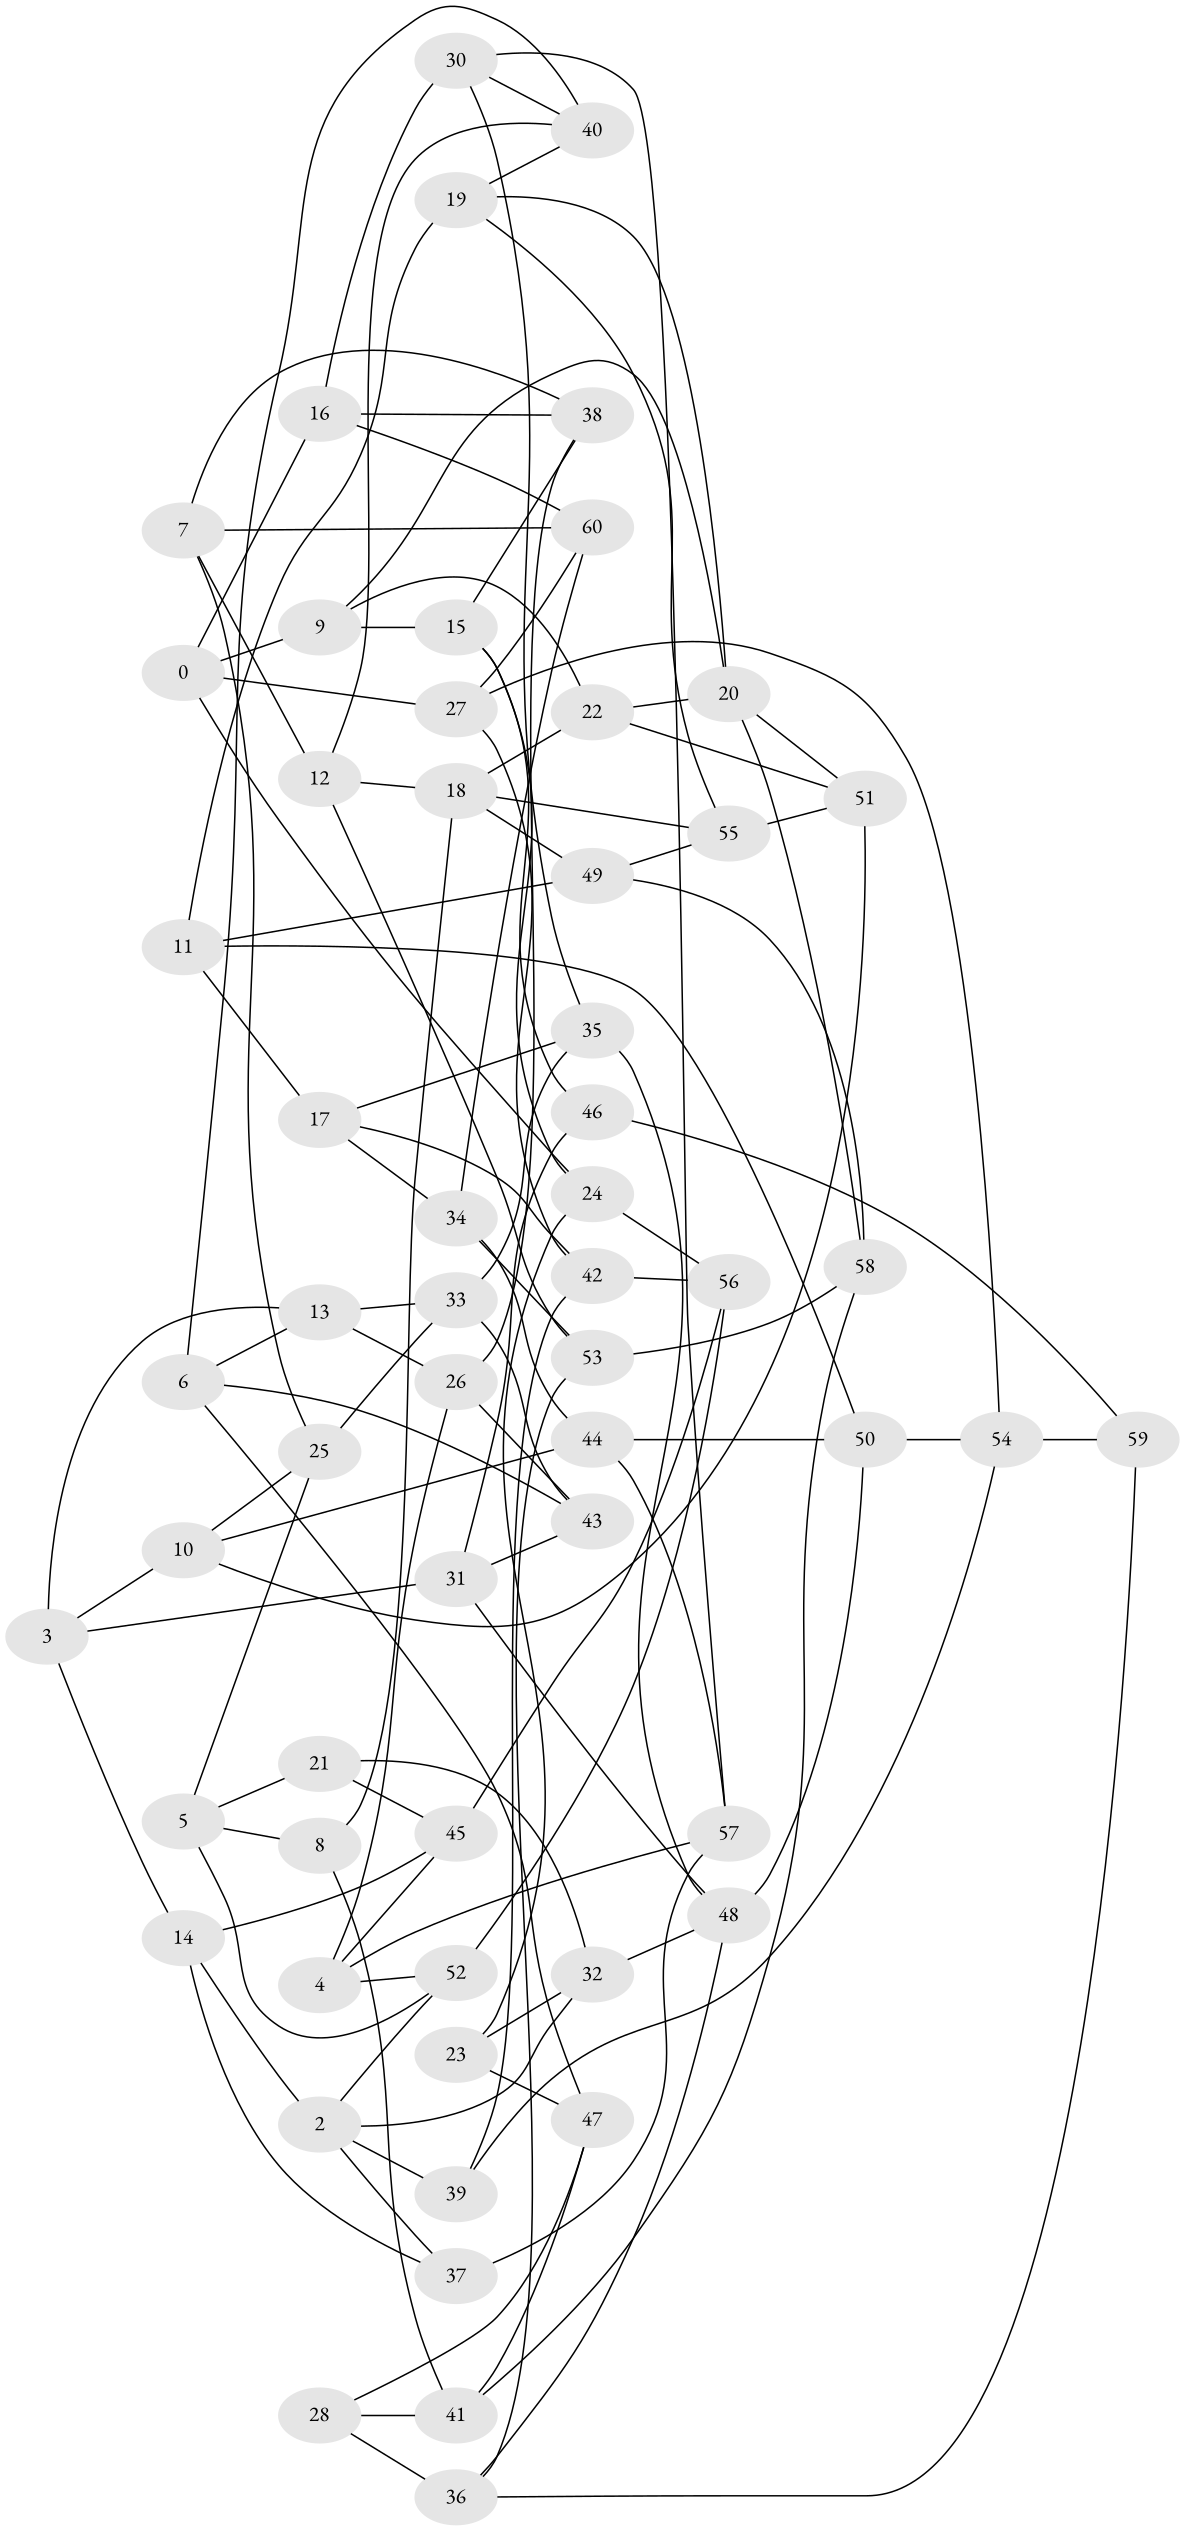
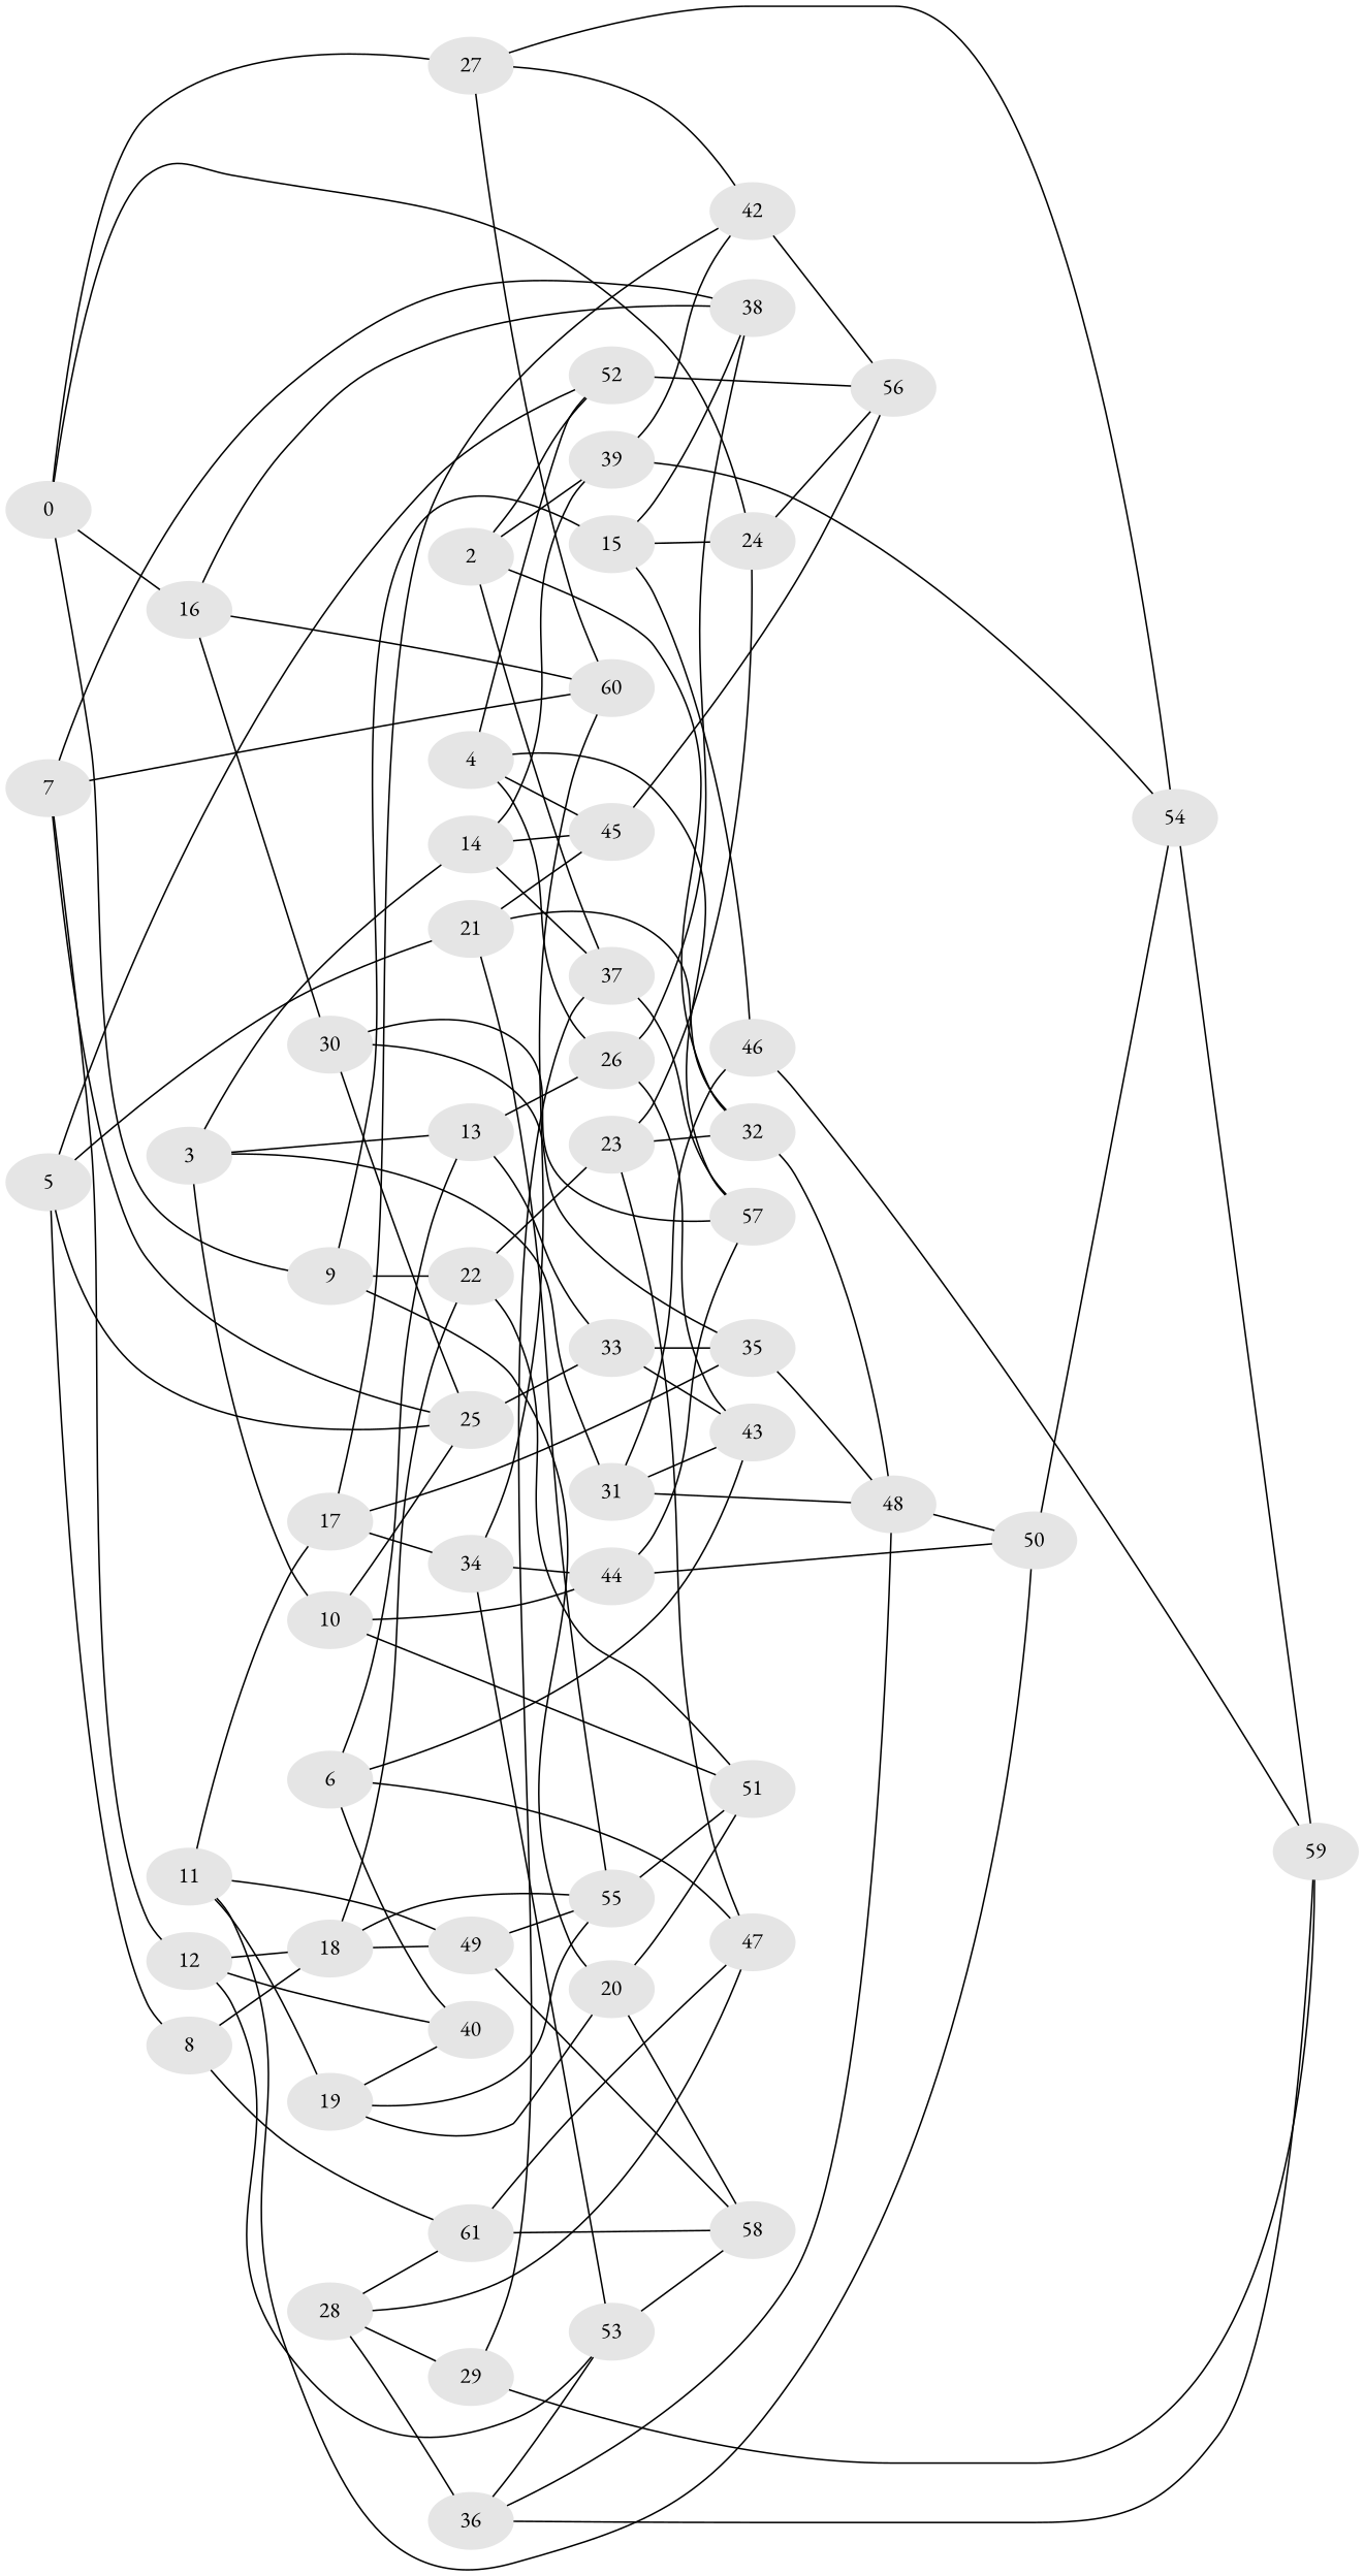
  graph {
    fontname="EB Garamond"
    rankdir=LR
    node [color=gray90 fontname="EB Garamond" style=filled]
    edge [fontname="EB Garamond"]
    n1 [label=0]
    9
    16
    24
    27
    15
    20
    22
    38
    60
    30
    56
    42
    54
    2
    32
    37
    39
    52
    48
    57
    3
    10
    13
    14
    31
    25
    44
    51
    26
    33
    45
    43
    46
    4
    5
    8
    21
    18
-   41
+   41 [label=61]
    55
    6
    40
    47
    7
    12
    53
    49
    58
    23
    50
    11
    17
    19
    34
    35
    59
    28
+   29
    36
    n1 -- 9
    n1 -- 16
    n1 -- 24
    n1 -- 27
    9 -- 15
    9 -- 20
    9 -- 22
    16 -- 38
    16 -- 60
    16 -- 30
    24 -- 56
    27 -- 60
    27 -- 42
    27 -- 54
    15 -- 24
    15 -- 38
    15 -- 46
    20 -- 51
    20 -- 58
    22 -- 51
-   22 -- 20
+   22 -- 23
    30 -- 57
-   30 -- 40
+   30 -- 25
    30 -- 35
    42 -- 56
    54 -- 59
    2 -- 32
    2 -- 37
    2 -- 39
    2 -- 52
    32 -- 48
    37 -- 57
    39 -- 42
    39 -- 54
    52 -- 56
    48 -- 50
    3 -- 10
    3 -- 13
    3 -- 14
    3 -- 31
    10 -- 25
    10 -- 44
    10 -- 51
    13 -- 26
    13 -- 33
    14 -- 37
-   14 -- 2
+   14 -- 39
    14 -- 45
    31 -- 48
    31 -- 43
    31 -- 46
    25 -- 33
    44 -- 57
    44 -- 50
    26 -- 38
    26 -- 43
    33 -- 43
    33 -- 35
    45 -- 56
    46 -- 59
    4 -- 52
    4 -- 57
    4 -- 26
    4 -- 45
    5 -- 52
    5 -- 25
    5 -- 8
    5 -- 21
    8 -- 18
    8 -- 41
    21 -- 32
    21 -- 45
+   21 -- 55
    18 -- 22
    18 -- 55
    18 -- 49
    41 -- 47
    41 -- 58
    55 -- 51
    6 -- 13
    6 -- 43
    6 -- 40
    6 -- 47
    7 -- 38
    7 -- 60
    7 -- 25
    7 -- 12
    12 -- 18
    12 -- 40
    12 -- 53
    53 -- 58
    49 -- 55
    49 -- 58
    23 -- 24
    23 -- 32
    23 -- 47
    50 -- 54
    11 -- 49
    11 -- 50
    11 -- 17
    11 -- 19
    17 -- 42
    17 -- 34
    17 -- 35
    19 -- 20
    19 -- 55
    19 -- 40
    34 -- 60
    34 -- 44
    34 -- 53
    35 -- 48
    28 -- 41
    28 -- 47
+   28 -- 29
    28 -- 36
+   29 -- 37
+   29 -- 59
    36 -- 48
    36 -- 53
    36 -- 59
  }
